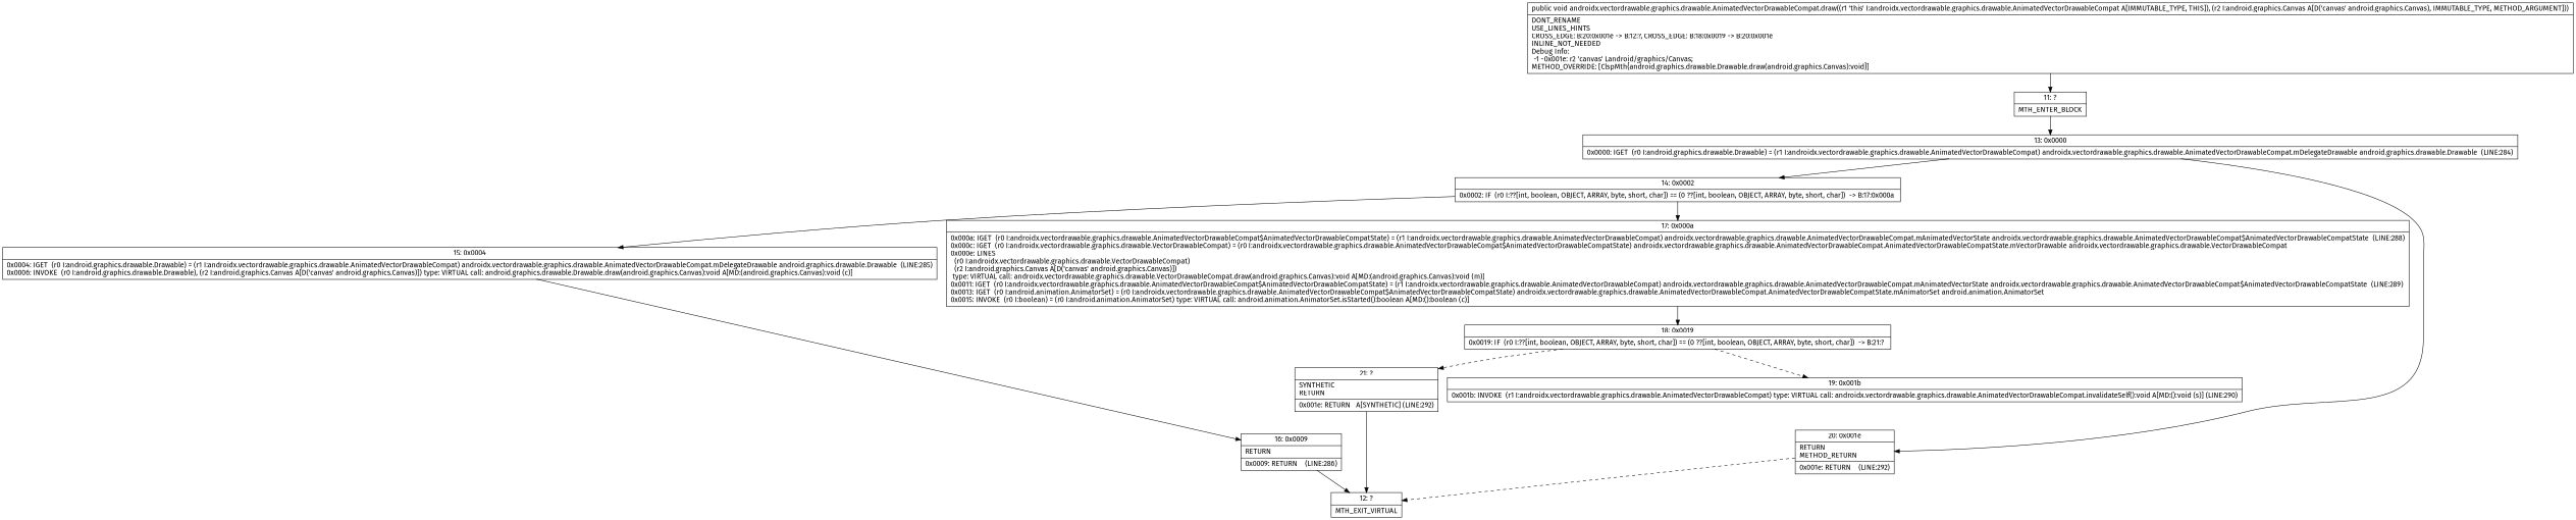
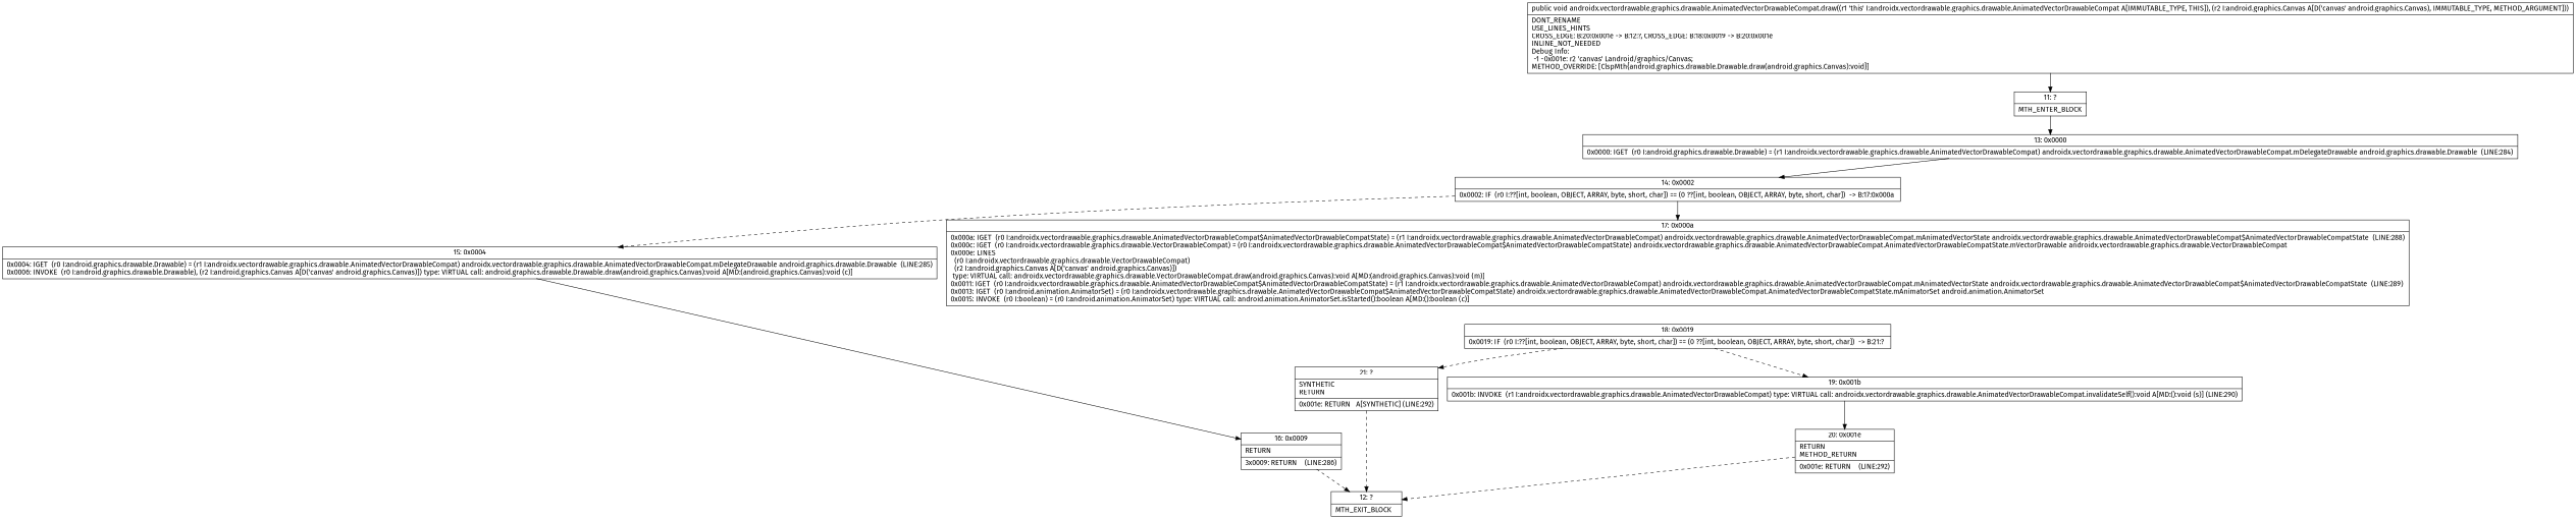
  digraph {
    fontname="Fira Sans"
    node [fontname="Fira Sans" shape=record]
    edge [fontname="Fira Sans"]
    n1 [label="{11\:\ ?|MTH_ENTER_BLOCK\l}"]
    n2 [label="{13\:\ 0x0000|0x0000: IGET  (r0 I:android.graphics.drawable.Drawable) = (r1 I:androidx.vectordrawable.graphics.drawable.AnimatedVectorDrawableCompat) androidx.vectordrawable.graphics.drawable.AnimatedVectorDrawableCompat.mDelegateDrawable android.graphics.drawable.Drawable  (LINE:284)\l}"]
    n3 [label="{14\:\ 0x0002|0x0002: IF  (r0 I:??[int, boolean, OBJECT, ARRAY, byte, short, char]) == (0 ??[int, boolean, OBJECT, ARRAY, byte, short, char])  \-\> B:17:0x000a \l}"]
    n4 [label="{15\:\ 0x0004|0x0004: IGET  (r0 I:android.graphics.drawable.Drawable) = (r1 I:androidx.vectordrawable.graphics.drawable.AnimatedVectorDrawableCompat) androidx.vectordrawable.graphics.drawable.AnimatedVectorDrawableCompat.mDelegateDrawable android.graphics.drawable.Drawable  (LINE:285)\l0x0006: INVOKE  (r0 I:android.graphics.drawable.Drawable), (r2 I:android.graphics.Canvas A[D('canvas' android.graphics.Canvas)]) type: VIRTUAL call: android.graphics.drawable.Drawable.draw(android.graphics.Canvas):void A[MD:(android.graphics.Canvas):void (c)]\l}"]
    n5 [label="{17\:\ 0x000a|0x000a: IGET  (r0 I:androidx.vectordrawable.graphics.drawable.AnimatedVectorDrawableCompat$AnimatedVectorDrawableCompatState) = (r1 I:androidx.vectordrawable.graphics.drawable.AnimatedVectorDrawableCompat) androidx.vectordrawable.graphics.drawable.AnimatedVectorDrawableCompat.mAnimatedVectorState androidx.vectordrawable.graphics.drawable.AnimatedVectorDrawableCompat$AnimatedVectorDrawableCompatState  (LINE:288)\l0x000c: IGET  (r0 I:androidx.vectordrawable.graphics.drawable.VectorDrawableCompat) = (r0 I:androidx.vectordrawable.graphics.drawable.AnimatedVectorDrawableCompat$AnimatedVectorDrawableCompatState) androidx.vectordrawable.graphics.drawable.AnimatedVectorDrawableCompat.AnimatedVectorDrawableCompatState.mVectorDrawable androidx.vectordrawable.graphics.drawable.VectorDrawableCompat \l0x000e: LINES  \l  (r0 I:androidx.vectordrawable.graphics.drawable.VectorDrawableCompat)\l  (r2 I:android.graphics.Canvas A[D('canvas' android.graphics.Canvas)])\l type: VIRTUAL call: androidx.vectordrawable.graphics.drawable.VectorDrawableCompat.draw(android.graphics.Canvas):void A[MD:(android.graphics.Canvas):void (m)]\l0x0011: IGET  (r0 I:androidx.vectordrawable.graphics.drawable.AnimatedVectorDrawableCompat$AnimatedVectorDrawableCompatState) = (r1 I:androidx.vectordrawable.graphics.drawable.AnimatedVectorDrawableCompat) androidx.vectordrawable.graphics.drawable.AnimatedVectorDrawableCompat.mAnimatedVectorState androidx.vectordrawable.graphics.drawable.AnimatedVectorDrawableCompat$AnimatedVectorDrawableCompatState  (LINE:289)\l0x0013: IGET  (r0 I:android.animation.AnimatorSet) = (r0 I:androidx.vectordrawable.graphics.drawable.AnimatedVectorDrawableCompat$AnimatedVectorDrawableCompatState) androidx.vectordrawable.graphics.drawable.AnimatedVectorDrawableCompat.AnimatedVectorDrawableCompatState.mAnimatorSet android.animation.AnimatorSet \l0x0015: INVOKE  (r0 I:boolean) = (r0 I:android.animation.AnimatorSet) type: VIRTUAL call: android.animation.AnimatorSet.isStarted():boolean A[MD:():boolean (c)]\l}"]
-   n6 [label="{16\:\ 0x0009|RETURN\l|0x0009: RETURN    (LINE:286)\l}"]
+   n6 [label="{16\:\ 0x0009|RETURN\l|3x0009: RETURN    (LINE:286)\l}"]
    n7 [label="{18\:\ 0x0019|0x0019: IF  (r0 I:??[int, boolean, OBJECT, ARRAY, byte, short, char]) == (0 ??[int, boolean, OBJECT, ARRAY, byte, short, char])  \-\> B:21:? \l}"]
-   n8 [label="{12\:\ ?|MTH_EXIT_VIRTUAL\l}"]
+   n8 [label="{12\:\ ?|MTH_EXIT_BLOCK\l}"]
    n9 [label="{19\:\ 0x001b|0x001b: INVOKE  (r1 I:androidx.vectordrawable.graphics.drawable.AnimatedVectorDrawableCompat) type: VIRTUAL call: androidx.vectordrawable.graphics.drawable.AnimatedVectorDrawableCompat.invalidateSelf():void A[MD:():void (s)] (LINE:290)\l}"]
    n10 [label="{21\:\ ?|SYNTHETIC\lRETURN\l|0x001e: RETURN   A[SYNTHETIC] (LINE:292)\l}"]
    n11 [label="{20\:\ 0x001e|RETURN\lMETHOD_RETURN\l|0x001e: RETURN    (LINE:292)\l}"]
    n12 [label="{public void androidx.vectordrawable.graphics.drawable.AnimatedVectorDrawableCompat.draw((r1 'this' I:androidx.vectordrawable.graphics.drawable.AnimatedVectorDrawableCompat A[IMMUTABLE_TYPE, THIS]), (r2 I:android.graphics.Canvas A[D('canvas' android.graphics.Canvas), IMMUTABLE_TYPE, METHOD_ARGUMENT]))  | DONT_RENAME\lUSE_LINES_HINTS\lCROSS_EDGE: B:20:0x001e \-\> B:12:?, CROSS_EDGE: B:18:0x0019 \-\> B:20:0x001e\lINLINE_NOT_NEEDED\lDebug Info:\l  \-1 \-0x001e: r2 'canvas' Landroid\/graphics\/Canvas;\lMETHOD_OVERRIDE: [ClspMth\{android.graphics.drawable.Drawable.draw(android.graphics.Canvas):void\}]\l}"]
    n1 -> n2
    n2 -> n3
-   n3 -> n4 [style=solid]
+   n3 -> n4 [style=dashed]
    n3 -> n5
    n4 -> n6
-   n5 -> n7
-   n6 -> n8
+   n6 -> n8 [style=dashed]
    n7 -> n9 [style=dashed]
    n7 -> n10 [style=dashed]
-   n2 -> n11
-   n10 -> n8
+   n9 -> n11
+   n10 -> n8 [style=dashed]
    n11 -> n8 [style=dashed]
    n12 -> n1
  }
